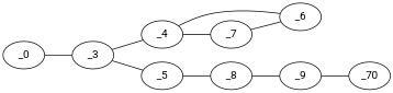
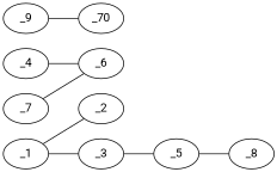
  graph {
    fontname=Roboto
    rankdir=LR
    node [charge=0 chem=1 fontname=Roboto symbol="C  " x=4.5981 y=0.75]
    edge [fontname=Roboto valence=1]
-   _1 [chem=4 symbol="N  " x=3.7321 y=1.75 label=_0]
+   _1 [chem=4 symbol="N  " x=3.7321 y=1.75]
+   _2 [chem=2 symbol="O  " y=2.25]
    _3 [x=3.7321]
    _4 [x=2.866 y=0.25]
    _5 [y=0.25]
    _6 [chem=4 symbol="N  " x=2]
    _7 [chem=4 symbol="N  " x=2.866 y=-0.75]
    _8 [y=-0.75]
    _9 [x=3.732 y=-1.25]
    n10 [chem=4 label=_70 symbol="N  " x=3.732 y=-2.25]
+   _1 -- _2 [valence=2]
    _1 -- _3
-   _3 -- _4 [valence=2]
    _3 -- _5
    _4 -- _6
-   _4 -- _7
    _5 -- _8 [valence=2]
    _7 -- _6 [valence=2]
-   _8 -- _9
    _9 -- n10
  }
